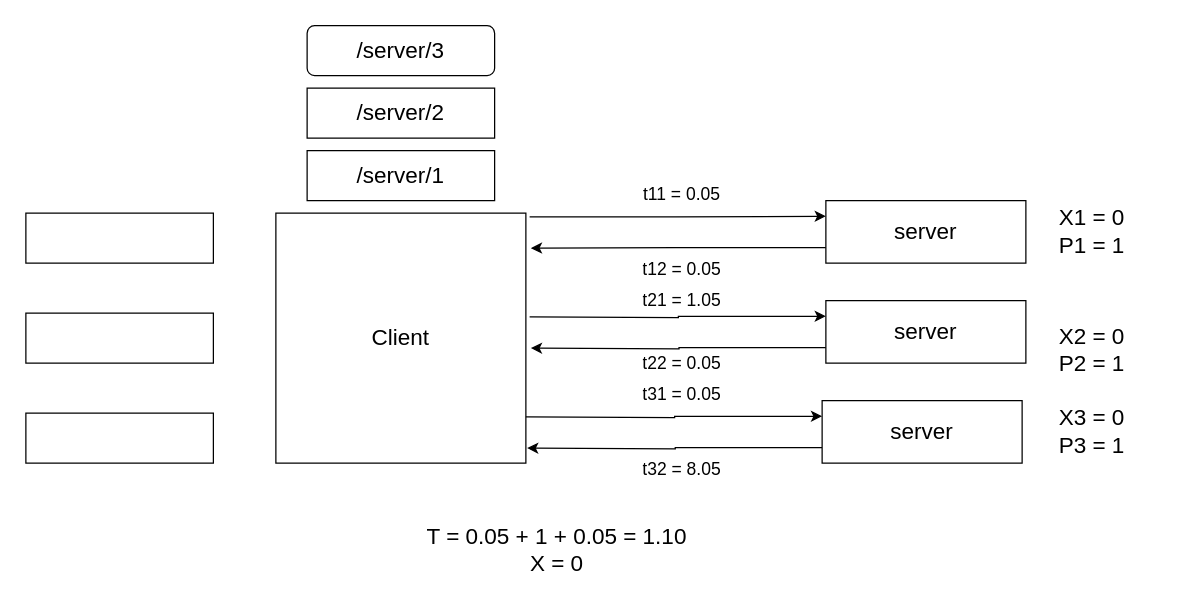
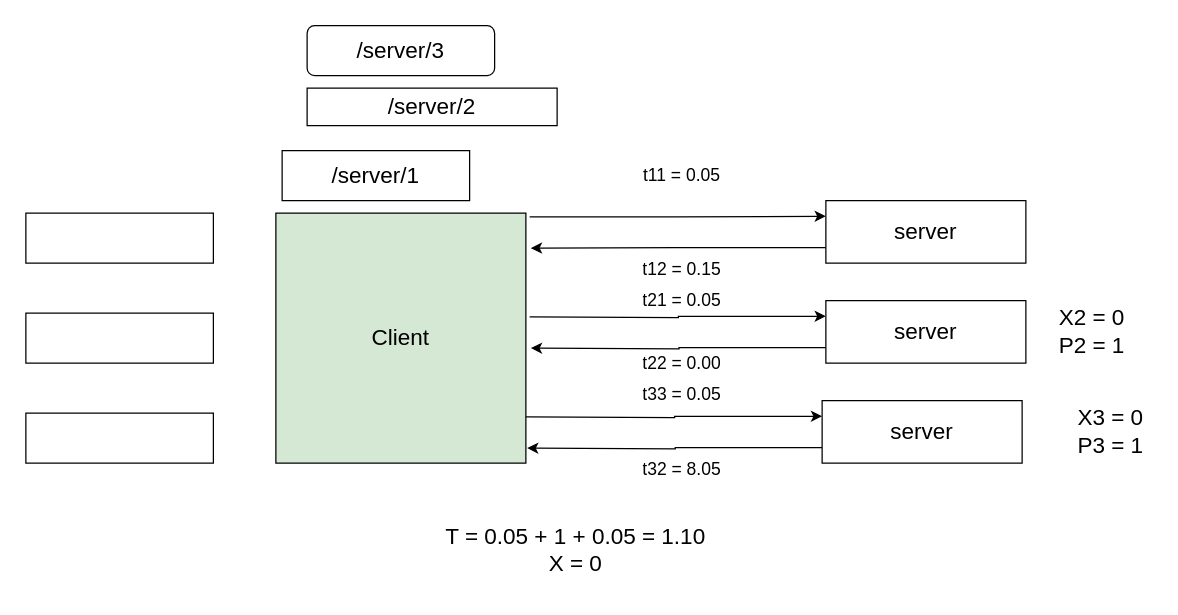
  <mxCell id="0" />
  <mxCell id="1" parent="0" />
  <mxCell id="2" value="" style="rounded=0;whiteSpace=wrap;html=1;" parent="1" vertex="1"><mxGeometry x="20" y="170" width="150" height="40" as="geometry" /></mxCell>
  <mxCell id="3" value="" style="rounded=0;whiteSpace=wrap;html=1;" parent="1" vertex="1"><mxGeometry x="20" y="250" width="150" height="40" as="geometry" /></mxCell>
  <mxCell id="4" value="" style="rounded=0;whiteSpace=wrap;html=1;" parent="1" vertex="1"><mxGeometry x="20" y="330" width="150" height="40" as="geometry" /></mxCell>
- <mxCell id="5" value="&lt;font style=&quot;font-size: 18px&quot;&gt;Client&lt;/font&gt;" style="whiteSpace=wrap;html=1;aspect=fixed;" parent="1" vertex="1"><mxGeometry x="220" y="170" width="200" height="200" as="geometry" /></mxCell>
+ <mxCell id="5" value="&lt;font style=&quot;font-size: 18px&quot;&gt;Client&lt;/font&gt;" style="whiteSpace=wrap;html=1;aspect=fixed;fillColor=#d5e8d4;" parent="1" vertex="1"><mxGeometry x="220" y="170" width="200" height="200" as="geometry" /></mxCell>
  <mxCell id="6" style="edgeStyle=orthogonalEdgeStyle;rounded=0;orthogonalLoop=1;jettySize=auto;html=1;exitX=1.015;exitY=0.015;exitDx=0;exitDy=0;entryX=0;entryY=0.25;entryDx=0;entryDy=0;exitPerimeter=0;" parent="1" source="5" target="8" edge="1"><mxGeometry relative="1" as="geometry" /></mxCell>
  <mxCell id="7" style="edgeStyle=orthogonalEdgeStyle;rounded=0;orthogonalLoop=1;jettySize=auto;html=1;exitX=0;exitY=0.75;exitDx=0;exitDy=0;entryX=1.02;entryY=0.14;entryDx=0;entryDy=0;entryPerimeter=0;" parent="1" source="8" target="5" edge="1"><mxGeometry relative="1" as="geometry" /></mxCell>
  <mxCell id="8" value="&lt;span style=&quot;white-space: normal&quot;&gt;&lt;font style=&quot;font-size: 18px&quot;&gt;server&lt;br&gt;&lt;/font&gt;&lt;/span&gt;" style="rounded=0;whiteSpace=wrap;html=1;" parent="1" vertex="1"><mxGeometry x="660" y="160" width="160" height="50" as="geometry" /></mxCell>
- <mxCell id="9" value="&lt;font style=&quot;font-size: 18px&quot;&gt;T = 0.05 + 1 + 0.05 = 1.10&lt;br&gt;X = 0&lt;br&gt;&lt;/font&gt;" style="text;html=1;strokeColor=none;fillColor=none;align=center;verticalAlign=middle;whiteSpace=wrap;overflow=hidden;" parent="1" vertex="1"><mxGeometry x="5" y="410" width="880" height="60" as="geometry" /></mxCell>
+ <mxCell id="9" value="&lt;font style=&quot;font-size: 18px&quot;&gt;T = 0.05 + 1 + 0.05 = 1.10&lt;br&gt;X = 0&lt;br&gt;&lt;/font&gt;" style="text;html=1;strokeColor=none;fillColor=none;align=center;verticalAlign=middle;whiteSpace=wrap;overflow=hidden;" parent="1" vertex="1"><mxGeometry x="20" y="410" width="880" height="60" as="geometry" /></mxCell>
  <mxCell id="10" style="edgeStyle=orthogonalEdgeStyle;rounded=0;orthogonalLoop=1;jettySize=auto;html=1;exitX=1.015;exitY=0.015;exitDx=0;exitDy=0;entryX=0;entryY=0.25;entryDx=0;entryDy=0;exitPerimeter=0;" parent="1" target="12" edge="1"><mxGeometry relative="1" as="geometry"><mxPoint x="423" y="253" as="sourcePoint" /></mxGeometry></mxCell>
  <mxCell id="11" style="edgeStyle=orthogonalEdgeStyle;rounded=0;orthogonalLoop=1;jettySize=auto;html=1;exitX=0;exitY=0.75;exitDx=0;exitDy=0;entryX=1.02;entryY=0.14;entryDx=0;entryDy=0;entryPerimeter=0;" parent="1" source="12" edge="1"><mxGeometry relative="1" as="geometry"><mxPoint x="424" y="278" as="targetPoint" /></mxGeometry></mxCell>
  <mxCell id="12" value="&lt;span style=&quot;white-space: normal&quot;&gt;&lt;font style=&quot;font-size: 18px&quot;&gt;server&lt;br&gt;&lt;/font&gt;&lt;/span&gt;" style="rounded=0;whiteSpace=wrap;html=1;" parent="1" vertex="1"><mxGeometry x="660" y="240" width="160" height="50" as="geometry" /></mxCell>
  <mxCell id="13" style="edgeStyle=orthogonalEdgeStyle;rounded=0;orthogonalLoop=1;jettySize=auto;html=1;exitX=1.015;exitY=0.015;exitDx=0;exitDy=0;entryX=0;entryY=0.25;entryDx=0;entryDy=0;exitPerimeter=0;" parent="1" target="15" edge="1"><mxGeometry relative="1" as="geometry"><mxPoint x="420" y="333" as="sourcePoint" /></mxGeometry></mxCell>
  <mxCell id="14" style="edgeStyle=orthogonalEdgeStyle;rounded=0;orthogonalLoop=1;jettySize=auto;html=1;exitX=0;exitY=0.75;exitDx=0;exitDy=0;entryX=1.02;entryY=0.14;entryDx=0;entryDy=0;entryPerimeter=0;" parent="1" source="15" edge="1"><mxGeometry relative="1" as="geometry"><mxPoint x="421" y="358" as="targetPoint" /></mxGeometry></mxCell>
  <mxCell id="15" value="&lt;span style=&quot;white-space: normal&quot;&gt;&lt;font style=&quot;font-size: 18px&quot;&gt;server&lt;br&gt;&lt;/font&gt;&lt;/span&gt;" style="rounded=0;whiteSpace=wrap;html=1;" parent="1" vertex="1"><mxGeometry x="657" y="320" width="160" height="50" as="geometry" /></mxCell>
- <mxCell id="16" value="&lt;span style=&quot;font-size: 18px ; white-space: normal&quot;&gt;/server/1&lt;/span&gt;" style="rounded=0;whiteSpace=wrap;html=1;" parent="1" vertex="1"><mxGeometry x="245" y="120" width="150" height="40" as="geometry" /></mxCell>
- <mxCell id="17" value="&lt;span style=&quot;font-size: 18px ; white-space: normal&quot;&gt;/server/2&lt;/span&gt;" style="rounded=0;whiteSpace=wrap;html=1;" parent="1" vertex="1"><mxGeometry x="245" y="70" width="150" height="40" as="geometry" /></mxCell>
+ <mxCell id="16" value="&lt;span style=&quot;font-size: 18px ; white-space: normal&quot;&gt;/server/1&lt;/span&gt;" style="rounded=0;whiteSpace=wrap;html=1;" parent="1" vertex="1"><mxGeometry x="225" y="120" width="150" height="40" as="geometry" /></mxCell>
+ <mxCell id="17" value="&lt;span style=&quot;font-size: 18px ; white-space: normal&quot;&gt;/server/2&lt;/span&gt;" style="rounded=0;whiteSpace=wrap;html=1;" parent="1" vertex="1"><mxGeometry x="245" y="70" width="200" height="30" as="geometry" /></mxCell>
  <mxCell id="18" value="&lt;span style=&quot;font-size: 18px ; white-space: normal&quot;&gt;/server/3&lt;/span&gt;" style="whiteSpace=wrap;html=1;rounded=1;" parent="1" vertex="1"><mxGeometry x="245" y="20" width="150" height="40" as="geometry" /></mxCell>
- <mxCell id="19" value="&lt;font style=&quot;font-size: 14px&quot;&gt;t11 = 0.05&lt;/font&gt;" style="text;html=1;strokeColor=none;fillColor=none;align=center;verticalAlign=middle;whiteSpace=wrap;overflow=hidden;" parent="1" vertex="1"><mxGeometry x="500" y="140" width="90" height="30" as="geometry" /></mxCell>
- <mxCell id="20" value="&lt;font style=&quot;font-size: 14px&quot;&gt;t12 = 0.05&lt;/font&gt;" style="text;html=1;strokeColor=none;fillColor=none;align=center;verticalAlign=middle;whiteSpace=wrap;overflow=hidden;" parent="1" vertex="1"><mxGeometry x="500" y="200" width="90" height="30" as="geometry" /></mxCell>
- <mxCell id="21" value="&lt;font style=&quot;font-size: 14px&quot;&gt;t21 = 1.05&lt;/font&gt;" style="text;html=1;strokeColor=none;fillColor=none;align=center;verticalAlign=middle;whiteSpace=wrap;overflow=hidden;" parent="1" vertex="1"><mxGeometry x="500" y="225" width="90" height="30" as="geometry" /></mxCell>
- <mxCell id="22" value="&lt;font style=&quot;font-size: 14px&quot;&gt;t22 = 0.05&lt;/font&gt;" style="text;html=1;strokeColor=none;fillColor=none;align=center;verticalAlign=middle;whiteSpace=wrap;overflow=hidden;" parent="1" vertex="1"><mxGeometry x="500" y="275" width="90" height="30" as="geometry" /></mxCell>
- <mxCell id="23" value="&lt;font style=&quot;font-size: 14px&quot;&gt;t31 = 0.05&lt;/font&gt;" style="text;html=1;strokeColor=none;fillColor=none;align=center;verticalAlign=middle;whiteSpace=wrap;overflow=hidden;" parent="1" vertex="1"><mxGeometry x="500" y="300" width="90" height="30" as="geometry" /></mxCell>
+ <mxCell id="19" value="&lt;font style=&quot;font-size: 14px&quot;&gt;t11 = 0.05&lt;/font&gt;" style="text;html=1;strokeColor=none;fillColor=none;align=center;verticalAlign=middle;whiteSpace=wrap;overflow=hidden;" parent="1" vertex="1"><mxGeometry x="500" y="125" width="90" height="30" as="geometry" /></mxCell>
+ <mxCell id="20" value="&lt;font style=&quot;font-size: 14px&quot;&gt;t12 = 0.15&lt;/font&gt;" style="text;html=1;strokeColor=none;fillColor=none;align=center;verticalAlign=middle;whiteSpace=wrap;overflow=hidden;" parent="1" vertex="1"><mxGeometry x="500" y="200" width="90" height="30" as="geometry" /></mxCell>
+ <mxCell id="21" value="&lt;font style=&quot;font-size: 14px&quot;&gt;t21 = 0.05&lt;/font&gt;" style="text;html=1;strokeColor=none;fillColor=none;align=center;verticalAlign=middle;whiteSpace=wrap;overflow=hidden;" parent="1" vertex="1"><mxGeometry x="500" y="225" width="90" height="30" as="geometry" /></mxCell>
+ <mxCell id="22" value="&lt;font style=&quot;font-size: 14px&quot;&gt;t22 = 0.00&lt;/font&gt;" style="text;html=1;strokeColor=none;fillColor=none;align=center;verticalAlign=middle;whiteSpace=wrap;overflow=hidden;" parent="1" vertex="1"><mxGeometry x="500" y="275" width="90" height="30" as="geometry" /></mxCell>
+ <mxCell id="23" value="&lt;font style=&quot;font-size: 14px&quot;&gt;t33 = 0.05&lt;/font&gt;" style="text;html=1;strokeColor=none;fillColor=none;align=center;verticalAlign=middle;whiteSpace=wrap;overflow=hidden;" parent="1" vertex="1"><mxGeometry x="500" y="300" width="90" height="30" as="geometry" /></mxCell>
  <mxCell id="24" value="&lt;font style=&quot;font-size: 14px&quot;&gt;t32 = 8.05&lt;/font&gt;" style="text;html=1;strokeColor=none;fillColor=none;align=center;verticalAlign=middle;whiteSpace=wrap;overflow=hidden;" parent="1" vertex="1"><mxGeometry x="500" y="360" width="90" height="30" as="geometry" /></mxCell>
- <mxCell id="25" value="&lt;font style=&quot;font-size: 18px&quot;&gt;X1 = 0&lt;br&gt;P1 = 1&lt;/font&gt;" style="text;html=1;strokeColor=none;fillColor=none;align=center;verticalAlign=middle;whiteSpace=wrap;overflow=hidden;" parent="1" vertex="1"><mxGeometry x="826" y="160" width="94" height="50" as="geometry" /></mxCell>
- <mxCell id="26" value="&lt;font style=&quot;font-size: 18px&quot;&gt;X2 = 0&lt;br&gt;P2 = 1&lt;/font&gt;" style="text;html=1;strokeColor=none;fillColor=none;align=center;verticalAlign=middle;whiteSpace=wrap;overflow=hidden;" parent="1" vertex="1"><mxGeometry x="826" y="255" width="94" height="50" as="geometry" /></mxCell>
- <mxCell id="27" value="&lt;font style=&quot;font-size: 18px&quot;&gt;X3 = 0&lt;br&gt;P3 = 1&lt;/font&gt;" style="text;html=1;strokeColor=none;fillColor=none;align=center;verticalAlign=middle;whiteSpace=wrap;overflow=hidden;" parent="1" vertex="1"><mxGeometry x="826" y="320" width="94" height="50" as="geometry" /></mxCell>
+ <mxCell id="26" value="&lt;font style=&quot;font-size: 18px&quot;&gt;X2 = 0&lt;br&gt;P2 = 1&lt;/font&gt;" style="text;html=1;strokeColor=none;fillColor=none;align=center;verticalAlign=middle;whiteSpace=wrap;overflow=hidden;" parent="1" vertex="1"><mxGeometry x="826" y="240" width="94" height="50" as="geometry" /></mxCell>
+ <mxCell id="27" value="&lt;font style=&quot;font-size: 18px&quot;&gt;X3 = 0&lt;br&gt;P3 = 1&lt;/font&gt;" style="text;html=1;strokeColor=none;fillColor=none;align=center;verticalAlign=middle;whiteSpace=wrap;overflow=hidden;" parent="1" vertex="1"><mxGeometry x="841" y="320" width="94" height="50" as="geometry" /></mxCell>
